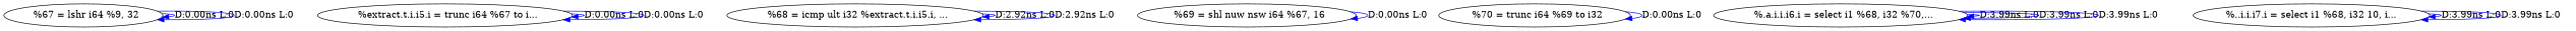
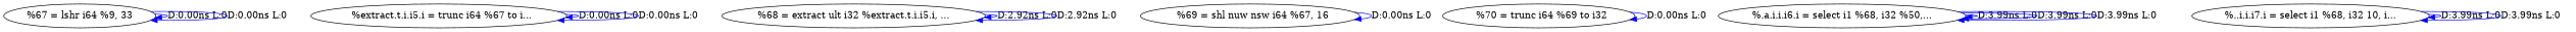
  digraph {
    edge [color=blue]
-   n1 [label="  %67 = lshr i64 %9, 32"]
+   n1 [label="%67 = lshr i64 %9, 33"]
    n2 [label="  %extract.t.i.i5.i = trunc i64 %67 to i..."]
-   n3 [label="  %68 = icmp ult i32 %extract.t.i.i5.i, ..."]
+   n3 [label="%68 = extract ult i32 %extract.t.i.i5.i, ..."]
    n4 [label="  %69 = shl nuw nsw i64 %67, 16"]
    n5 [label="  %70 = trunc i64 %69 to i32"]
-   n6 [label="  %.a.i.i.i6.i = select i1 %68, i32 %70,..."]
+   n6 [label="%.a.i.i.i6.i = select i1 %68, i32 %50,..."]
    n7 [label="%..i.i.i7.i = select i1 %68, i32 10, i..."]
    n1 -> n1 [label="D:0.00ns L:0"]
    n1 -> n1 [label="D:0.00ns L:0"]
    n2 -> n2 [label="D:0.00ns L:0"]
    n2 -> n2 [label="D:0.00ns L:0"]
    n3 -> n3 [label="D:2.92ns L:0"]
    n3 -> n3 [label="D:2.92ns L:0"]
    n4 -> n4 [label="D:0.00ns L:0"]
    n5 -> n5 [label="D:0.00ns L:0"]
    n6 -> n6 [label="D:3.99ns L:0"]
    n6 -> n6 [label="D:3.99ns L:0"]
    n6 -> n6 [label="D:3.99ns L:0"]
    n7 -> n7 [label="D:3.99ns L:0"]
    n7 -> n7 [label="D:3.99ns L:0"]
  }
